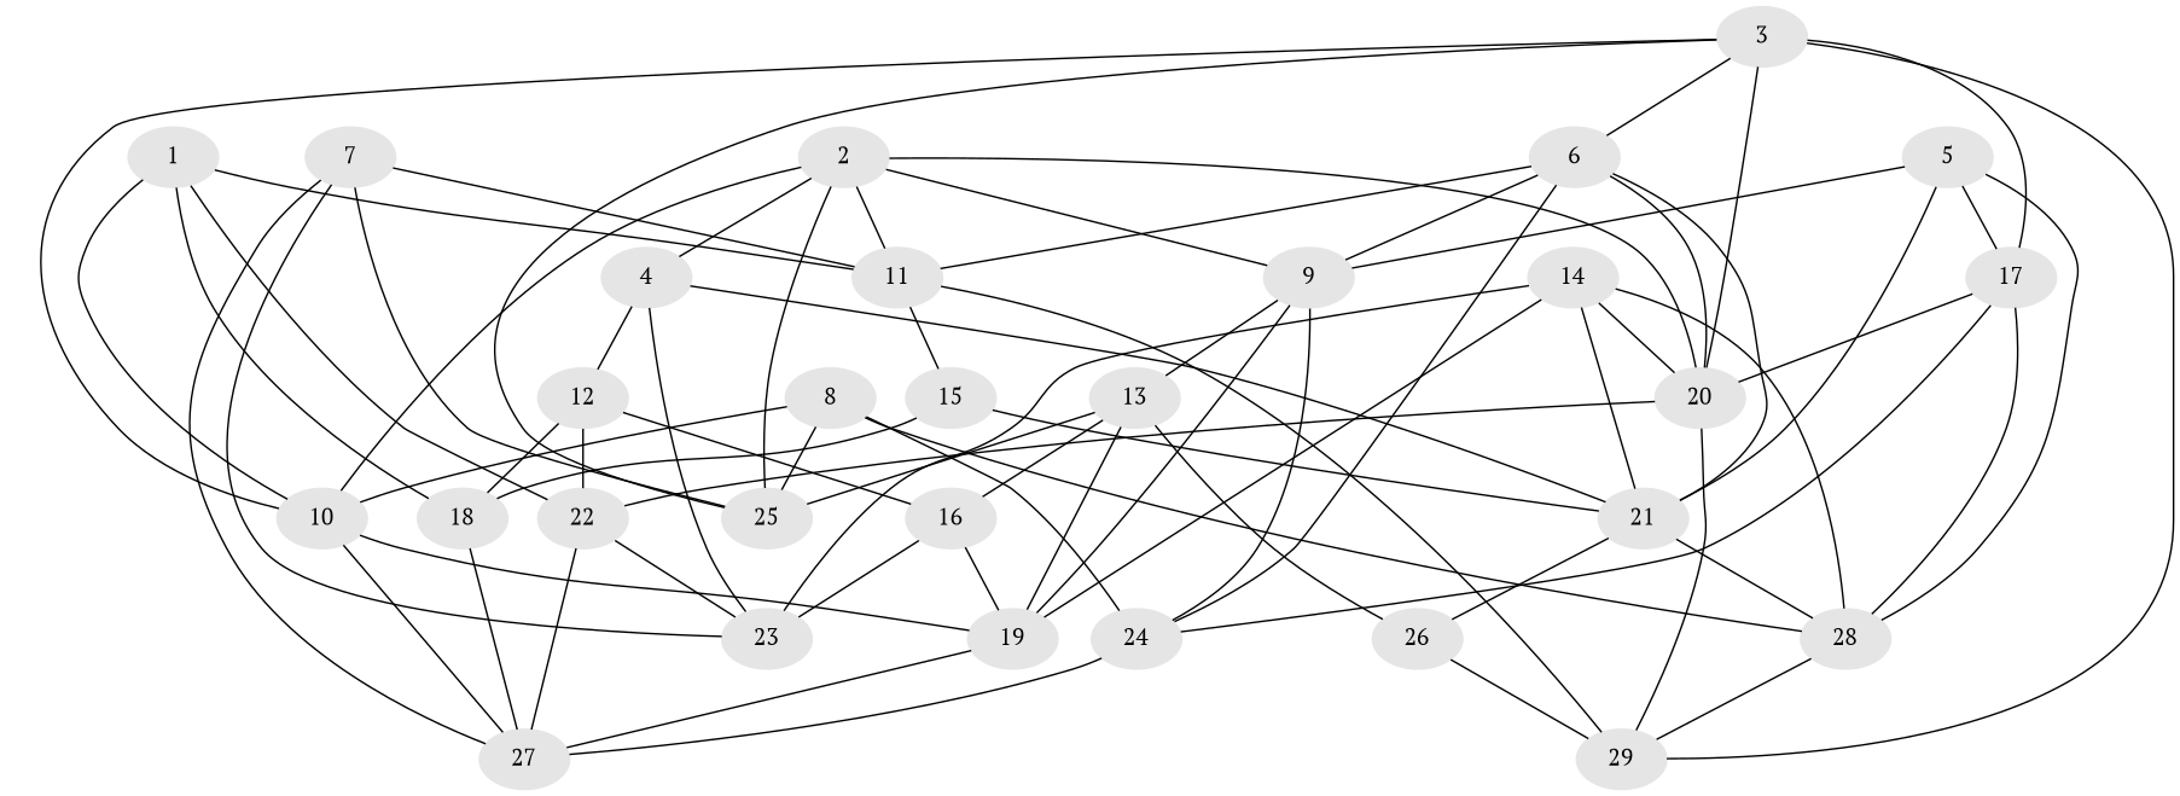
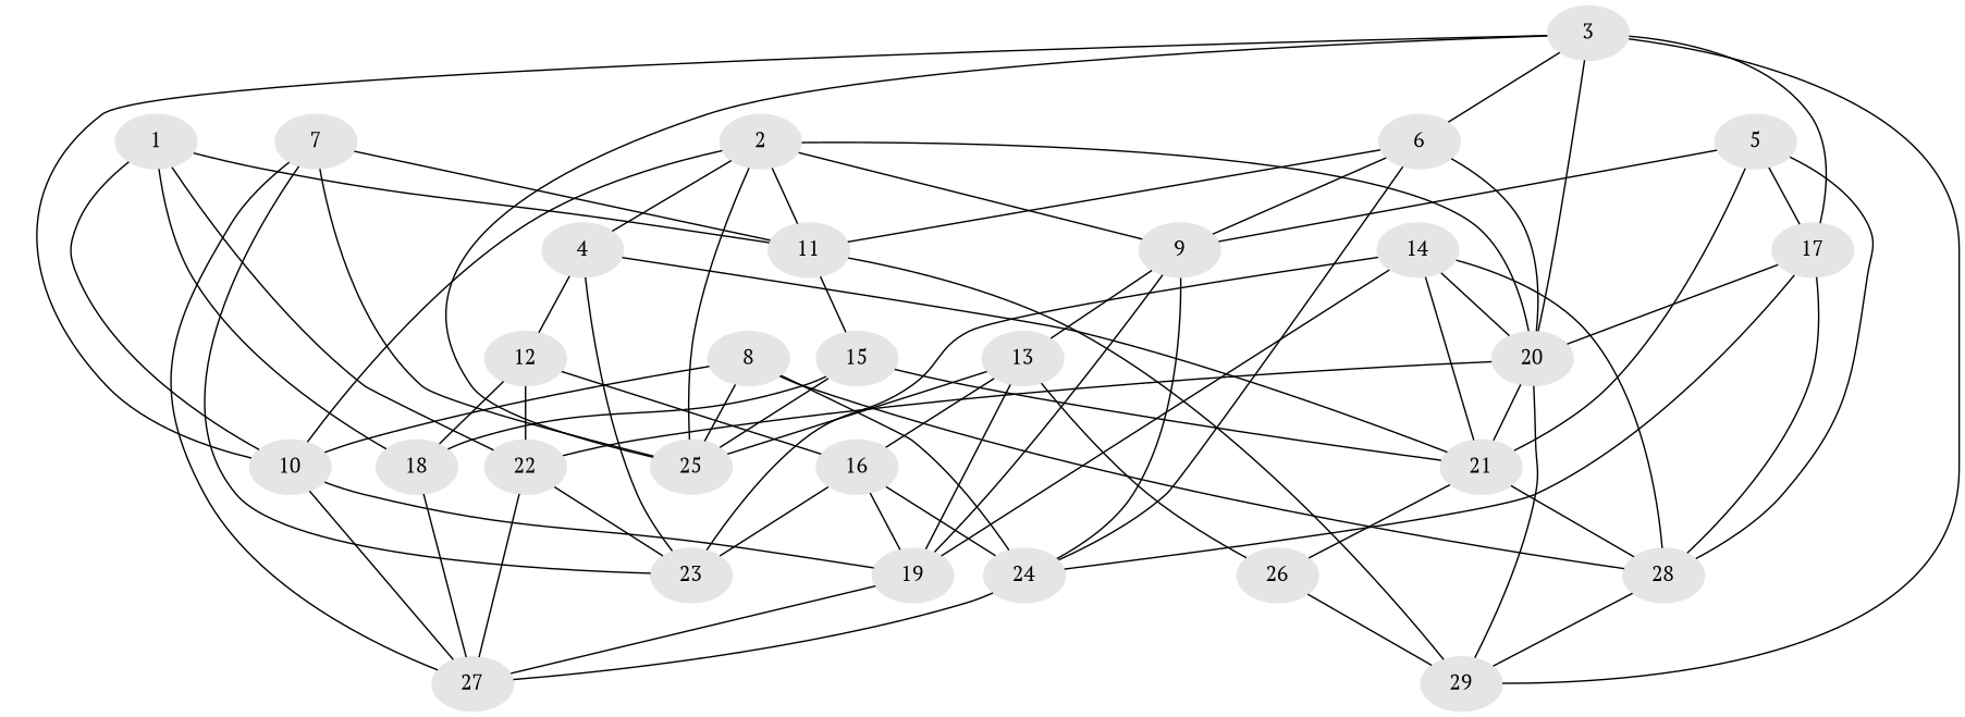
  graph {
    fontname="PT Serif"
    node [color=gray90 fontname="PT Serif" style=filled]
    edge [fontname="PT Serif" weight=1.0]
    1
    10
    11
    18
    22
    27
    19
    29
    15
    23
    2
    4
    9
    20
    25
    12
    21
    24
    13
    3
    6
    17
    28
    16
    26
    5
    7
    8
    14
    1 -- 10
    1 -- 11
    1 -- 18
    1 -- 22
    10 -- 27
    10 -- 19
    11 -- 29
    11 -- 15
    18 -- 27
    22 -- 27
    22 -- 23
    19 -- 27
    15 -- 18
+   15 -- 25
    15 -- 21
    2 -- 10
    2 -- 11
    2 -- 4
    2 -- 9
    2 -- 20
    2 -- 25
    4 -- 23
    4 -- 12
    4 -- 21
    9 -- 19
    9 -- 24
    9 -- 13
    20 -- 22
    20 -- 29
    12 -- 18 [weight=2.0]
    12 -- 22 [weight=2.0]
    12 -- 16
    21 -- 28
    21 -- 26 [weight=2.0]
    24 -- 27
    13 -- 19
    13 -- 25
    13 -- 16 [weight=2.0]
    13 -- 26
    3 -- 10
    3 -- 29
    3 -- 20
    3 -- 25
    3 -- 6
    3 -- 17
    6 -- 11
    6 -- 9
    6 -- 20
-   6 -- 21
+   20 -- 21
    6 -- 24
    17 -- 20 [weight=2.0]
    17 -- 24
    17 -- 28
    28 -- 29
    16 -- 19
    16 -- 23
+   16 -- 24
    26 -- 29 [weight=2.0]
    5 -- 9
    5 -- 21
    5 -- 17
    5 -- 28
    7 -- 11
    7 -- 27
    7 -- 23
    7 -- 25
    8 -- 10
    8 -- 25
    8 -- 24
    8 -- 28
    14 -- 19
    14 -- 23 [weight=2.0]
    14 -- 20
    14 -- 21
    14 -- 28
  }
